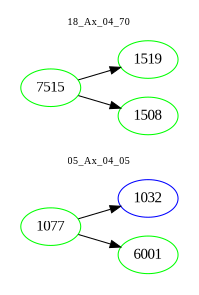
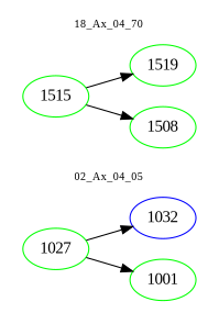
  digraph {
    fontname="Liberation Serif"
    rankdir=LR
    node [color=green fontname="Liberation Serif"]
    edge [color=black fontname="Liberation Serif"]
-   n1 [label=1077]
-   n2 [label=6001]
+   n1 [label=1027]
+   n2 [label=1001]
    n3 [color=blue label=1032]
-   n4 [label=7515]
+   n4 [label=1515]
    n5 [label=1508]
    n6 [label=1519]
    subgraph cluster_1 {
      color=white
      fontsize=10
-     label="05_Ax_04_05"
+     label="02_Ax_04_05"
      n1
      n2
      n3
    }
    subgraph cluster_2 {
      color=white
      fontsize=10
      label="18_Ax_04_70"
      n4
      n5
      n6
    }
    n1 -> n2
    n1 -> n3
    n4 -> n5
    n4 -> n6
  }
